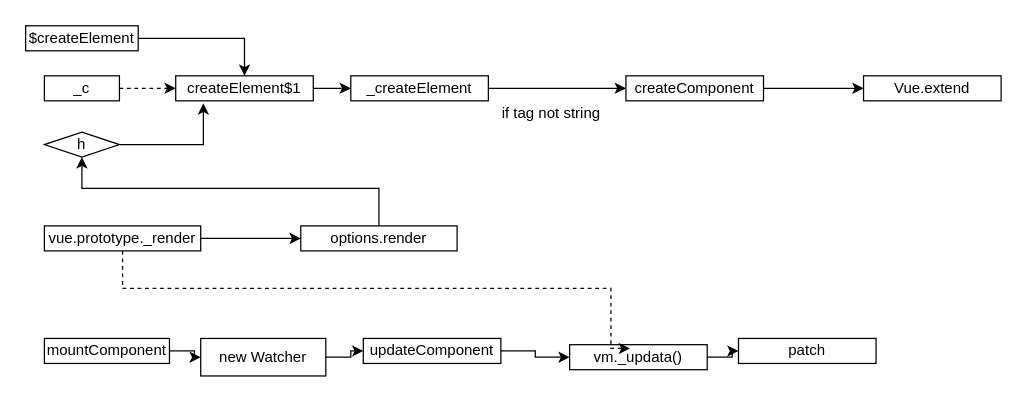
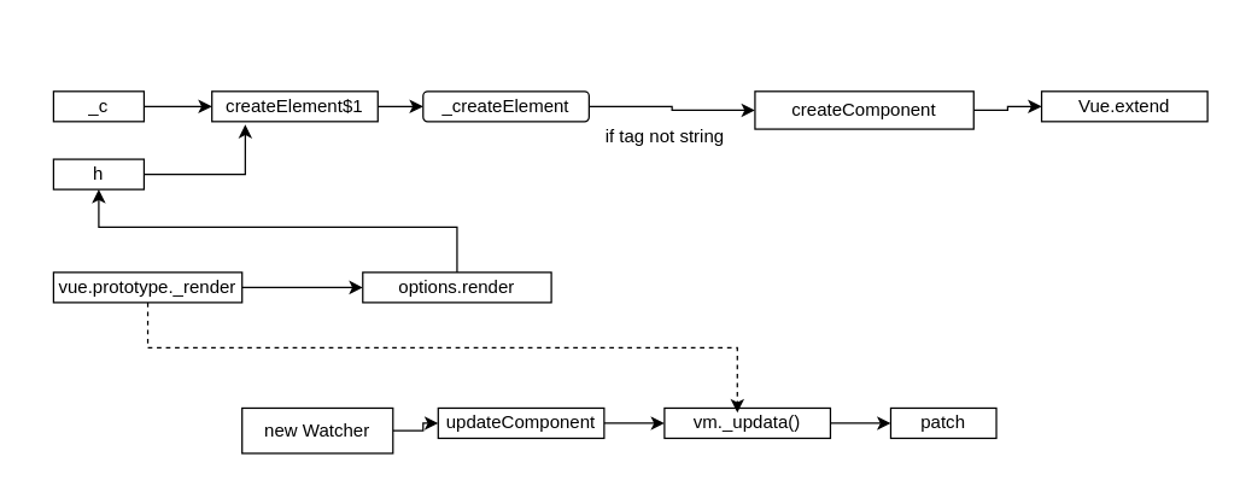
  <mxCell id="0" />
  <mxCell id="1" parent="0" />
- <mxCell id="2" value="" style="edgeStyle=orthogonalEdgeStyle;rounded=0;orthogonalLoop=1;jettySize=auto;html=1;dashed=1;" edge="1" parent="1" source="3" target="5"><mxGeometry relative="1" as="geometry" /></mxCell>
+ <mxCell id="2" value="" style="edgeStyle=orthogonalEdgeStyle;rounded=0;orthogonalLoop=1;jettySize=auto;html=1;" edge="1" parent="1" source="3" target="5"><mxGeometry relative="1" as="geometry" /></mxCell>
  <mxCell id="3" value="_c" style="rounded=0;whiteSpace=wrap;html=1;" vertex="1" parent="1"><mxGeometry x="35" y="60" width="60" height="20" as="geometry" /></mxCell>
  <mxCell id="4" value="" style="edgeStyle=orthogonalEdgeStyle;rounded=0;orthogonalLoop=1;jettySize=auto;html=1;" edge="1" parent="1" source="5" target="7"><mxGeometry relative="1" as="geometry" /></mxCell>
  <mxCell id="5" value="createElement$1" style="rounded=0;whiteSpace=wrap;html=1;" vertex="1" parent="1"><mxGeometry x="140" y="60" width="110" height="20" as="geometry" /></mxCell>
  <mxCell id="6" value="" style="edgeStyle=orthogonalEdgeStyle;rounded=0;orthogonalLoop=1;jettySize=auto;html=1;" edge="1" parent="1" source="7" target="19"><mxGeometry relative="1" as="geometry" /></mxCell>
- <mxCell id="7" value="_createElement" style="rounded=0;whiteSpace=wrap;html=1;" vertex="1" parent="1"><mxGeometry x="280" y="60" width="110" height="20" as="geometry" /></mxCell>
+ <mxCell id="7" value="_createElement" style="whiteSpace=wrap;html=1;rounded=1;" vertex="1" parent="1"><mxGeometry x="280" y="60" width="110" height="20" as="geometry" /></mxCell>
  <mxCell id="8" style="edgeStyle=orthogonalEdgeStyle;rounded=0;orthogonalLoop=1;jettySize=auto;html=1;entryX=0.201;entryY=1.1;entryDx=0;entryDy=0;entryPerimeter=0;" edge="1" parent="1" source="9" target="5"><mxGeometry relative="1" as="geometry" /></mxCell>
- <mxCell id="9" value="h" style="rhombus;whiteSpace=wrap;html=1;" vertex="1" parent="1"><mxGeometry x="35" y="105" width="60" height="20" as="geometry" /></mxCell>
- <mxCell id="10" value="" style="edgeStyle=orthogonalEdgeStyle;rounded=0;orthogonalLoop=1;jettySize=auto;html=1;" edge="1" parent="1" source="11" target="29"><mxGeometry relative="1" as="geometry" /></mxCell>
- <mxCell id="11" value="mountComponent" style="rounded=0;whiteSpace=wrap;html=1;" vertex="1" parent="1"><mxGeometry x="35" y="270" width="100" height="20" as="geometry" /></mxCell>
+ <mxCell id="9" value="h" style="rounded=0;whiteSpace=wrap;html=1;" vertex="1" parent="1"><mxGeometry x="35" y="105" width="60" height="20" as="geometry" /></mxCell>
  <mxCell id="12" value="" style="edgeStyle=orthogonalEdgeStyle;rounded=0;orthogonalLoop=1;jettySize=auto;html=1;" edge="1" parent="1" source="13" target="15"><mxGeometry relative="1" as="geometry" /></mxCell>
  <mxCell id="13" value="updateComponent" style="rounded=0;whiteSpace=wrap;html=1;" vertex="1" parent="1"><mxGeometry x="290" y="270" width="110" height="20" as="geometry" /></mxCell>
  <mxCell id="14" value="" style="edgeStyle=orthogonalEdgeStyle;rounded=0;orthogonalLoop=1;jettySize=auto;html=1;" edge="1" parent="1" source="15" target="27"><mxGeometry relative="1" as="geometry" /></mxCell>
- <mxCell id="15" value="vm._updata()" style="rounded=0;whiteSpace=wrap;html=1;" vertex="1" parent="1"><mxGeometry x="455" y="275" width="110" height="20" as="geometry" /></mxCell>
- <mxCell id="16" style="edgeStyle=orthogonalEdgeStyle;rounded=0;orthogonalLoop=1;jettySize=auto;html=1;" edge="1" parent="1" source="17" target="5"><mxGeometry relative="1" as="geometry"><mxPoint x="163" y="50" as="targetPoint" /></mxGeometry></mxCell>
- <mxCell id="17" value="$createElement" style="rounded=0;whiteSpace=wrap;html=1;" vertex="1" parent="1"><mxGeometry x="20" y="20" width="90" height="20" as="geometry" /></mxCell>
+ <mxCell id="15" value="vm._updata()" style="rounded=0;whiteSpace=wrap;html=1;" vertex="1" parent="1"><mxGeometry x="440" y="270" width="110" height="20" as="geometry" /></mxCell>
  <mxCell id="18" value="" style="edgeStyle=orthogonalEdgeStyle;rounded=0;orthogonalLoop=1;jettySize=auto;html=1;" edge="1" parent="1" source="19" target="21"><mxGeometry relative="1" as="geometry" /></mxCell>
- <mxCell id="19" value="createComponent" style="rounded=0;whiteSpace=wrap;html=1;" vertex="1" parent="1"><mxGeometry x="500" y="60" width="110" height="20" as="geometry" /></mxCell>
+ <mxCell id="19" value="createComponent" style="rounded=0;whiteSpace=wrap;html=1;" vertex="1" parent="1"><mxGeometry x="500" y="60" width="145" height="25" as="geometry" /></mxCell>
  <mxCell id="20" value="if tag not string" style="text;html=1;align=center;verticalAlign=middle;resizable=0;points=[];autosize=1;strokeColor=none;fillColor=none;" vertex="1" parent="1"><mxGeometry x="390" y="75" width="100" height="30" as="geometry" /></mxCell>
  <mxCell id="21" value="Vue.extend" style="rounded=0;whiteSpace=wrap;html=1;" vertex="1" parent="1"><mxGeometry x="690" y="60" width="110" height="20" as="geometry" /></mxCell>
  <mxCell id="22" value="" style="edgeStyle=orthogonalEdgeStyle;rounded=0;orthogonalLoop=1;jettySize=auto;html=1;" edge="1" parent="1" source="24" target="26"><mxGeometry relative="1" as="geometry" /></mxCell>
  <mxCell id="23" style="edgeStyle=orthogonalEdgeStyle;rounded=0;orthogonalLoop=1;jettySize=auto;html=1;entryX=0.439;entryY=0.152;entryDx=0;entryDy=0;entryPerimeter=0;dashed=1;" edge="1" parent="1" source="24" target="15"><mxGeometry relative="1" as="geometry"><Array as="points"><mxPoint x="97" y="230" /><mxPoint x="488" y="230" /></Array></mxGeometry></mxCell>
  <mxCell id="24" value="vue.prototype._render" style="rounded=0;whiteSpace=wrap;html=1;" vertex="1" parent="1"><mxGeometry x="35" y="180" width="125" height="20" as="geometry" /></mxCell>
  <mxCell id="25" style="edgeStyle=orthogonalEdgeStyle;rounded=0;orthogonalLoop=1;jettySize=auto;html=1;" edge="1" parent="1" source="26" target="9"><mxGeometry relative="1" as="geometry"><Array as="points"><mxPoint x="303" y="150" /><mxPoint x="65" y="150" /></Array></mxGeometry></mxCell>
  <mxCell id="26" value="options.render" style="rounded=0;whiteSpace=wrap;html=1;" vertex="1" parent="1"><mxGeometry x="240" y="180" width="125" height="20" as="geometry" /></mxCell>
- <mxCell id="27" value="patch" style="rounded=0;whiteSpace=wrap;html=1;" vertex="1" parent="1"><mxGeometry x="590" y="270" width="110" height="20" as="geometry" /></mxCell>
+ <mxCell id="27" value="patch" style="rounded=0;whiteSpace=wrap;html=1;" vertex="1" parent="1"><mxGeometry x="590" y="270" width="70" height="20" as="geometry" /></mxCell>
  <mxCell id="28" style="edgeStyle=orthogonalEdgeStyle;rounded=0;orthogonalLoop=1;jettySize=auto;html=1;entryX=0;entryY=0.5;entryDx=0;entryDy=0;" edge="1" parent="1" source="29" target="13"><mxGeometry relative="1" as="geometry"><Array as="points" /></mxGeometry></mxCell>
  <mxCell id="29" value="new Watcher" style="rounded=0;whiteSpace=wrap;html=1;" vertex="1" parent="1"><mxGeometry x="160" y="270" width="100" height="30" as="geometry" /></mxCell>
